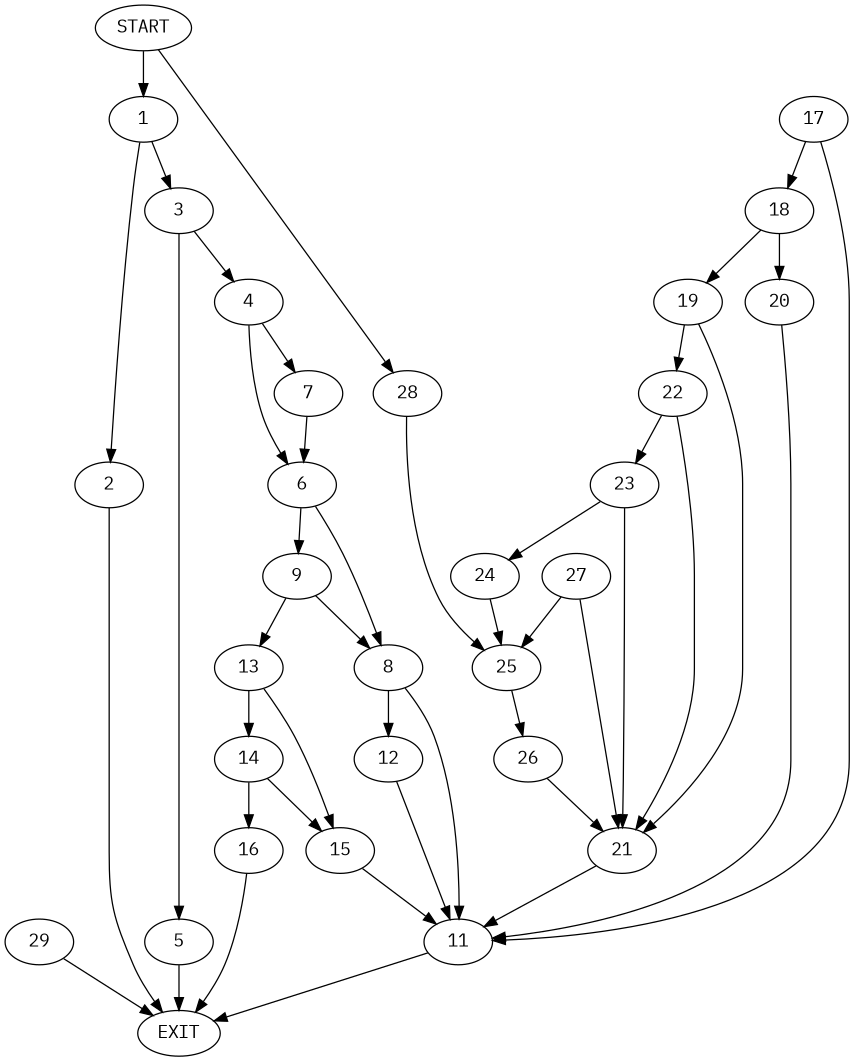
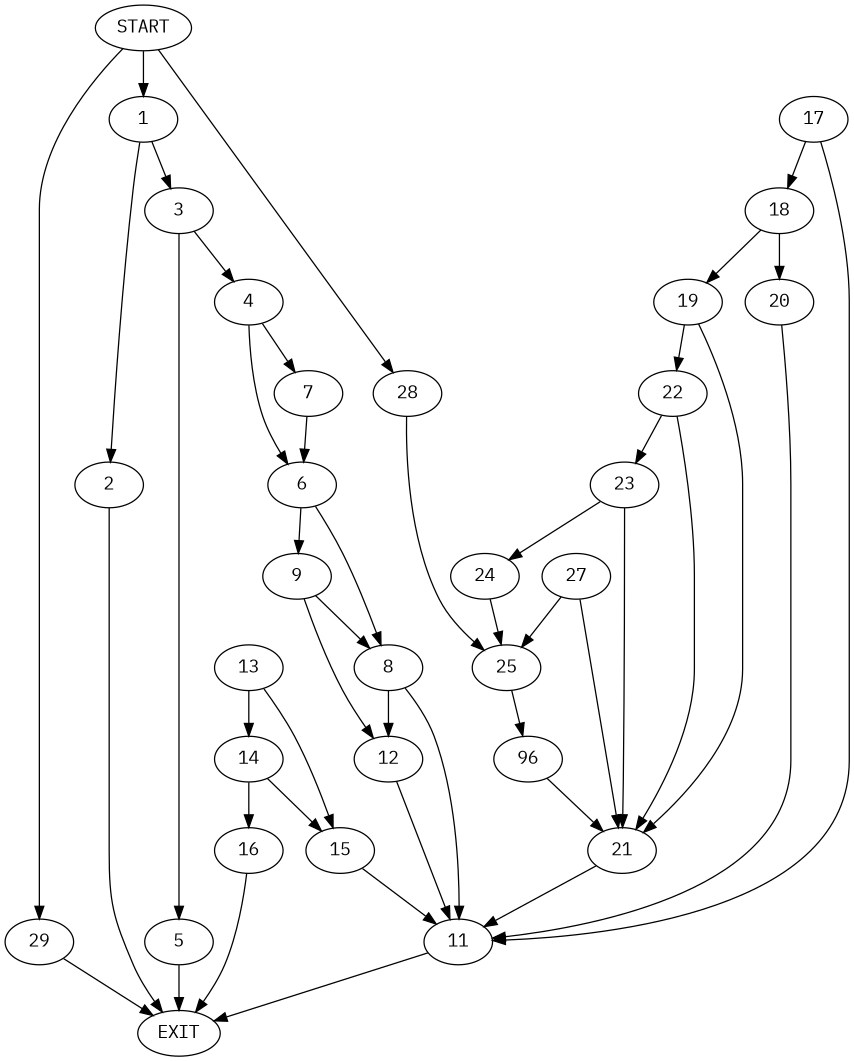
  digraph {
    fontname="IBM Plex Mono"
    node [fontname="IBM Plex Mono"]
    edge [fontname="IBM Plex Mono"]
    n1 [label=START]
    1
    28
    29
    2
    3
    25
    n8 [label=EXIT]
    4
    5
    6
    7
    8
    9
    11
    12
    13
    14
    15
    17
    18
    16
    19
    20
    21
    22
    23
    24
-   26
+   26 [label=96]
    27
    n1 -> 1
    n1 -> 28
+   n1 -> 29
    1 -> 2
    1 -> 3
    28 -> 25
    29 -> n8
    2 -> n8
    3 -> 4
    3 -> 5
    25 -> 26
    4 -> 6
    4 -> 7
    5 -> n8
    6 -> 8
    6 -> 9
    7 -> 6
    8 -> 11
    8 -> 12
    9 -> 8
-   9 -> 13
+   9 -> 12
    11 -> n8
    12 -> 11
    13 -> 14
    13 -> 15
    14 -> 15
    14 -> 16
    15 -> 11
    17 -> 11
    17 -> 18
    18 -> 19
    18 -> 20
    16 -> n8
    19 -> 21
    19 -> 22
    20 -> 11
    21 -> 11
    22 -> 21
    22 -> 23
    23 -> 21
    23 -> 24
    24 -> 25
    26 -> 21
    27 -> 25
    27 -> 21
  }
